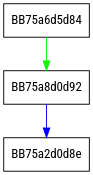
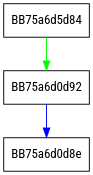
  digraph {
    fontname="Roboto Condensed"
    splines=ortho
    node [fontname="Roboto Condensed" shape=box]
    edge [fontname="Roboto Condensed"]
    n1 [label=BB75a6d5d84]
-   BB75a6d0d92 [label=BB75a8d0d92]
-   BB75a6d0d8e [label=BB75a2d0d8e]
+   BB75a6d0d92
+   BB75a6d0d8e
    n1 -> BB75a6d0d92 [color=green]
    BB75a6d0d92 -> BB75a6d0d8e [color=blue]
  }
